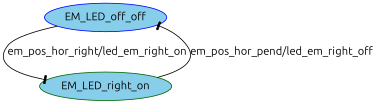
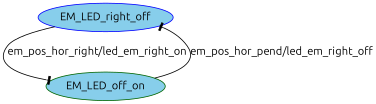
  digraph {
    fontname=Ubuntu
    node [style=filled fillcolor=skyblue fontname=Ubuntu]
    edge [arrowhead=tee fontname=Ubuntu]
-   n1 [color=blue label=EM_LED_off_off]
-   n2 [label=EM_LED_right_on color=darkgreen]
+   n1 [color=blue label=EM_LED_right_off]
+   n2 [label=EM_LED_off_on color=darkgreen]
    n1 -> n2 [label="em_pos_hor_right/led_em_right_on"]
    n2 -> n1 [label="em_pos_hor_pend/led_em_right_off"]
  }
